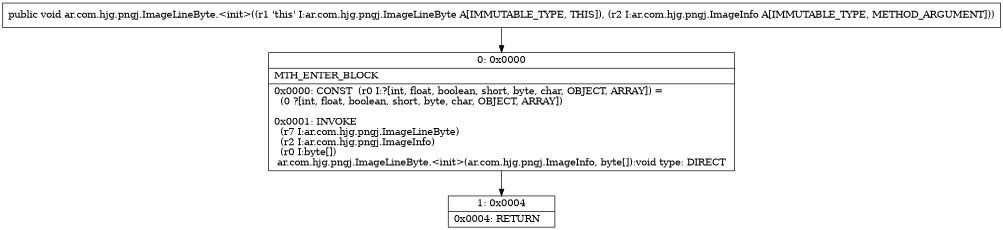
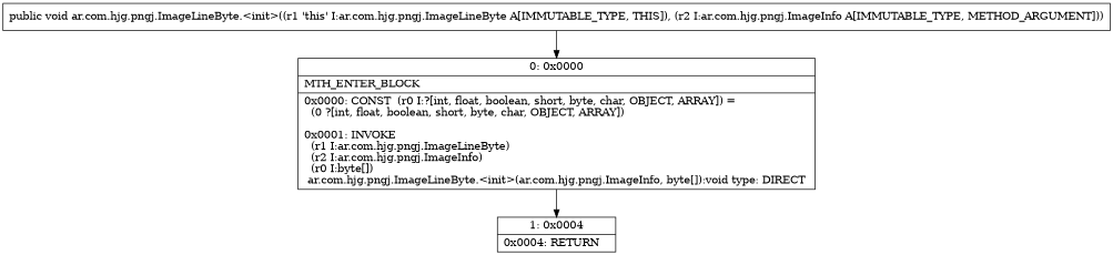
  digraph {
    node [shape=record]
-   n1 [label="{0\:\ 0x0000|MTH_ENTER_BLOCK\l|0x0000: CONST  (r0 I:?[int, float, boolean, short, byte, char, OBJECT, ARRAY]) = \l  (0 ?[int, float, boolean, short, byte, char, OBJECT, ARRAY])\l \l0x0001: INVOKE  \l  (r7 I:ar.com.hjg.pngj.ImageLineByte)\l  (r2 I:ar.com.hjg.pngj.ImageInfo)\l  (r0 I:byte[])\l ar.com.hjg.pngj.ImageLineByte.\<init\>(ar.com.hjg.pngj.ImageInfo, byte[]):void type: DIRECT \l}"]
+   n1 [label="{0\:\ 0x0000|MTH_ENTER_BLOCK\l|0x0000: CONST  (r0 I:?[int, float, boolean, short, byte, char, OBJECT, ARRAY]) = \l  (0 ?[int, float, boolean, short, byte, char, OBJECT, ARRAY])\l \l0x0001: INVOKE  \l  (r1 I:ar.com.hjg.pngj.ImageLineByte)\l  (r2 I:ar.com.hjg.pngj.ImageInfo)\l  (r0 I:byte[])\l ar.com.hjg.pngj.ImageLineByte.\<init\>(ar.com.hjg.pngj.ImageInfo, byte[]):void type: DIRECT \l}"]
    n2 [label="{1\:\ 0x0004|0x0004: RETURN   \l}"]
    n3 [label="{public void ar.com.hjg.pngj.ImageLineByte.\<init\>((r1 'this' I:ar.com.hjg.pngj.ImageLineByte A[IMMUTABLE_TYPE, THIS]), (r2 I:ar.com.hjg.pngj.ImageInfo A[IMMUTABLE_TYPE, METHOD_ARGUMENT])) }"]
    n1 -> n2
    n3 -> n1
  }
